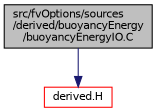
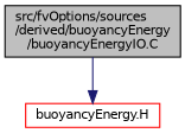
  digraph {
    node [fontname=Helvetica fontsize=10 shape=record]
    n1 [color=black fillcolor=grey75 fontcolor=black height=0.2 label="src/fvOptions/sources\l/derived/buoyancyEnergy\l/buoyancyEnergyIO.C" style=filled width=0.4]
-   n2 [color=red height=0.2 label="derived.H" width=0.4]
+   n2 [color=red height=0.2 label="buoyancyEnergy.H" width=0.4]
    n1 -> n2 [color=midnightblue fontname=Helvetica fontsize=10 labelfontname=Helvetica labelfontsize=10 style=solid]
  }
